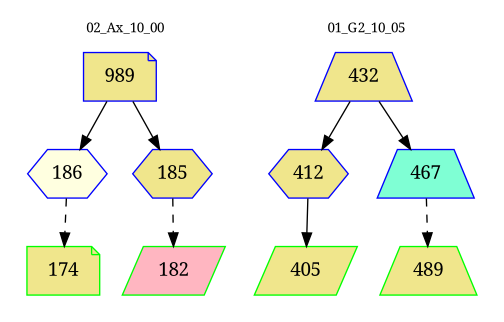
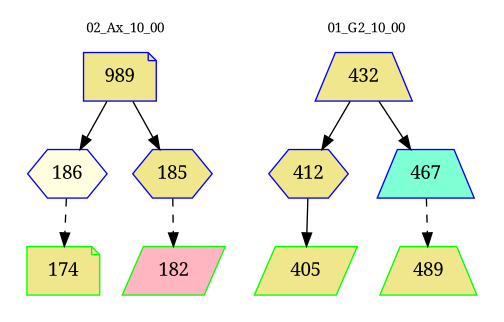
  digraph {
    fontname="Noto Serif"
    node [color=blue fillcolor=khaki fontname="Noto Serif" shape=hexagon style=filled]
    edge [color=black fontname="Noto Serif" style=solid]
    n1 [label=989 shape=note]
    n2 [fillcolor=lightyellow label=186]
    n3 [label=185]
    n4 [color=green label=174 shape=note]
    n5 [color=green fillcolor=lightpink label=182 shape=parallelogram]
    n6 [label=432 shape=trapezium]
    n7 [label=412]
    n8 [fillcolor=aquamarine label=467 shape=trapezium]
    n9 [color=green label=405 shape=parallelogram]
    n10 [color=green label=489 shape=trapezium]
    subgraph cluster_1 {
      color=white
      fontsize=10
      label="02_Ax_10_00"
      n1
      n2
      n3
      n4
      n5
    }
    subgraph cluster_2 {
      color=white
      fontsize=10
-     label="01_G2_10_05"
+     label="01_G2_10_00"
      n6
      n7
      n8
      n9
      n10
    }
    n1 -> n2
    n1 -> n3
    n2 -> n4 [style=dashed]
    n3 -> n5 [style=dashed]
    n6 -> n7
    n6 -> n8
    n7 -> n9
    n8 -> n10 [style=dashed]
  }
